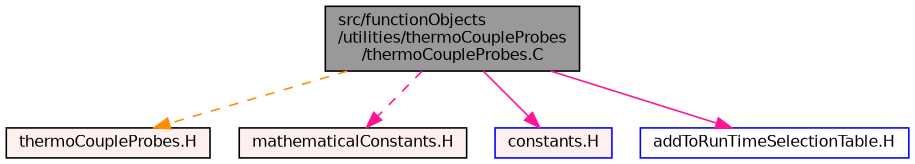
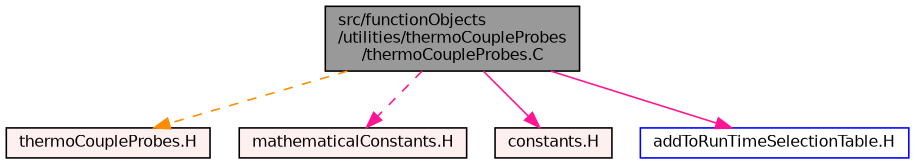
  digraph {
    node [color=black fillcolor="#FFF0F0" fontname=Helvetica fontsize=10 shape=box style=filled]
    edge [color=deeppink fontname=Helvetica fontsize=10 labelfontname=Helvetica labelfontsize=10 style=dashed]
    n1 [fillcolor=grey60 fontcolor=black height=0.2 label="src/functionObjects\l/utilities/thermoCoupleProbes\l/thermoCoupleProbes.C" width=0.4]
    n2 [height=0.2 label="thermoCoupleProbes.H" width=0.4]
    n3 [height=0.2 label="mathematicalConstants.H" width=0.4]
-   n4 [color=blue height=0.2 label="constants.H" width=0.4]
+   n4 [height=0.2 label="constants.H" width=0.4]
    n5 [color=blue fillcolor=white height=0.2 label="addToRunTimeSelectionTable.H" width=0.4]
    n1 -> n2 [color=darkorange]
    n1 -> n3
    n1 -> n4 [style=solid]
    n1 -> n5 [style=solid]
  }
